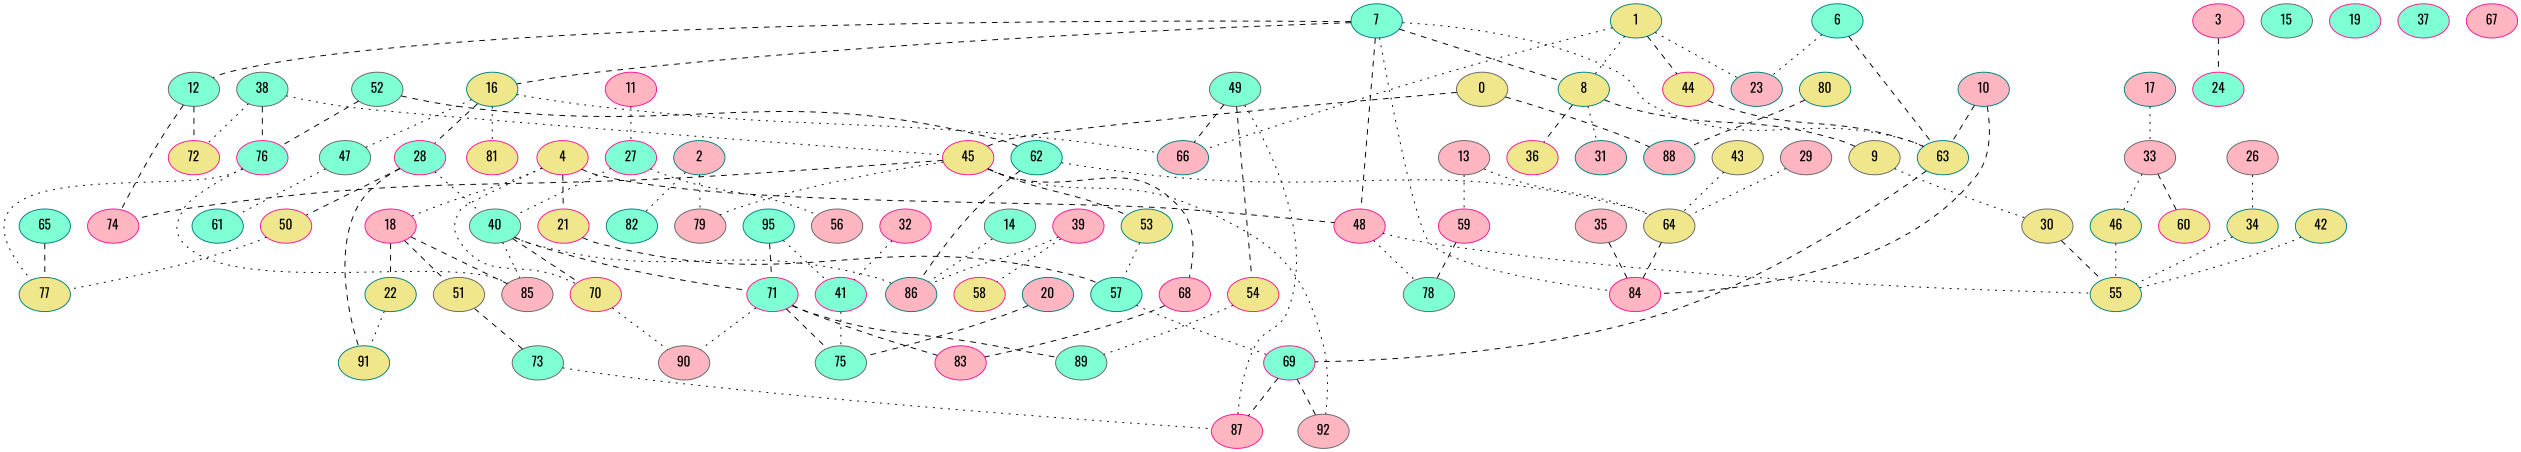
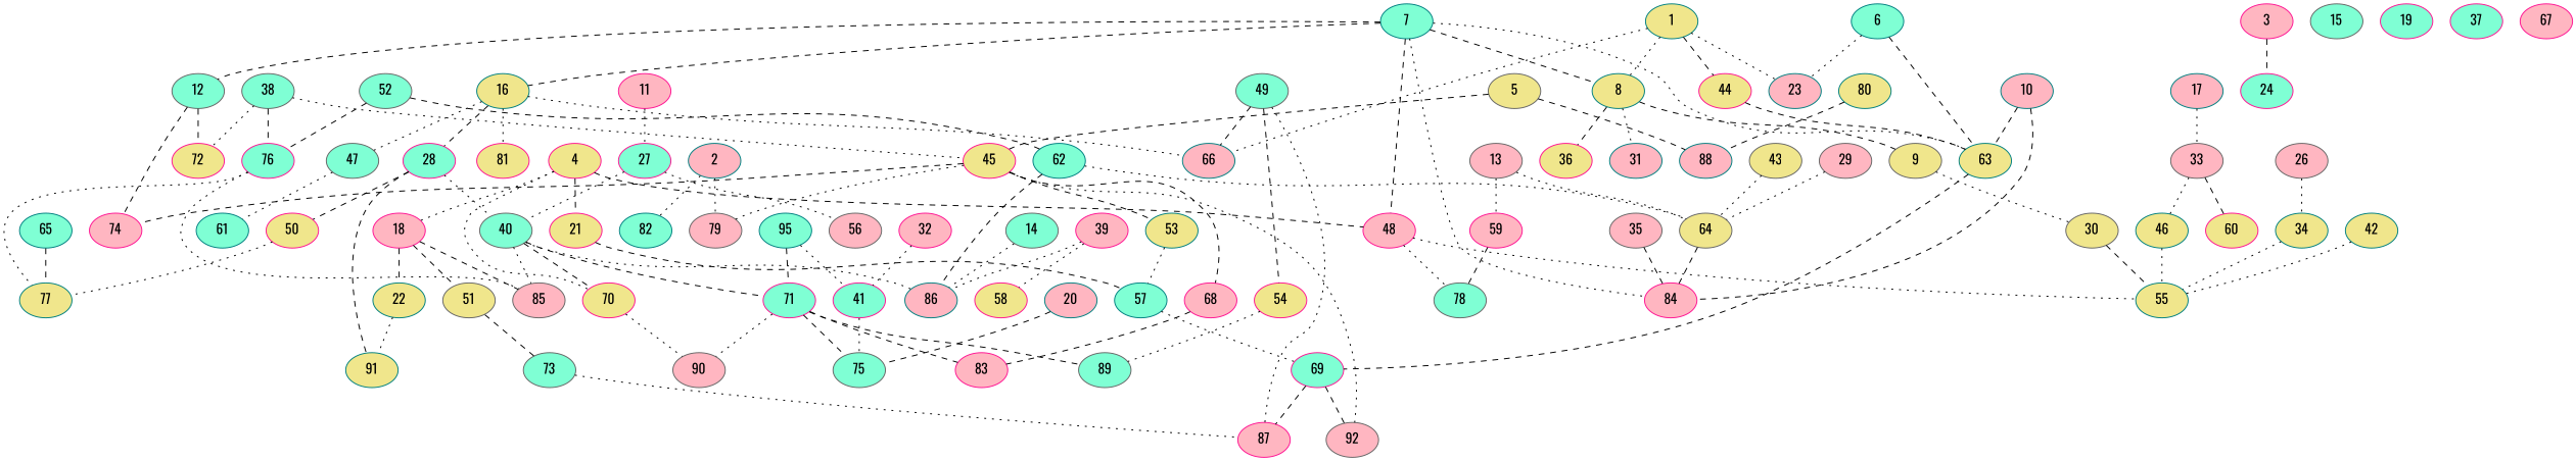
  graph {
    fontname=Oswald
    node [color=deeppink fillcolor=lightpink fontname=Oswald style=filled]
    edge [fontname=Oswald style=dotted]
    1 [color=teal fillcolor=khaki]
    8 [color=teal fillcolor=khaki]
    23 [color=teal]
    44 [fillcolor=khaki]
    66 [color=teal]
    9 [color=gray40 fillcolor=khaki]
    31 [color=teal]
    36 [fillcolor=khaki]
    63 [color=teal fillcolor=khaki]
    2 [color=teal]
    79 [color=gray40]
    82 [color=teal fillcolor=aquamarine]
    24 [fillcolor=aquamarine]
    3
    4 [fillcolor=khaki]
    18
    21 [fillcolor=khaki]
    48
    70 [fillcolor=khaki]
    22 [color=teal fillcolor=khaki]
    51 [color=gray40 fillcolor=khaki]
    85 [color=gray40]
    57 [color=teal fillcolor=aquamarine]
    55 [color=teal fillcolor=khaki]
    78 [color=gray40 fillcolor=aquamarine]
    90 [color=gray40]
-   5 [color=gray40 fillcolor=khaki label=0]
+   5 [color=gray40 fillcolor=khaki]
    45 [fillcolor=khaki]
    88 [color=teal]
    74
    53 [color=teal fillcolor=khaki]
    68
    92 [color=gray40]
    6 [color=teal fillcolor=aquamarine]
    69 [fillcolor=aquamarine]
    7 [color=teal fillcolor=aquamarine]
    12 [color=gray40 fillcolor=aquamarine]
    16 [color=teal fillcolor=khaki]
    84
    72 [fillcolor=khaki]
    28 [fillcolor=aquamarine]
    47 [color=gray40 fillcolor=aquamarine]
    81 [fillcolor=khaki]
    30 [color=gray40 fillcolor=khaki]
    10 [color=teal]
    27 [fillcolor=aquamarine]
    11
    40 [color=gray40 fillcolor=aquamarine]
    56 [color=gray40]
    13 [color=gray40]
    59
    64 [color=gray40 fillcolor=khaki]
    14 [color=gray40 fillcolor=aquamarine]
    86 [color=teal]
    15 [color=gray40 fillcolor=aquamarine]
    91 [color=teal fillcolor=khaki]
    50 [fillcolor=khaki]
    61 [color=teal fillcolor=aquamarine]
    17 [color=teal]
    33 [color=gray40]
    46 [color=teal fillcolor=khaki]
    60 [fillcolor=khaki]
    73 [color=gray40 fillcolor=aquamarine]
    19 [fillcolor=aquamarine]
    20 [color=teal]
    75 [color=gray40 fillcolor=aquamarine]
    n67 [color=teal fillcolor=aquamarine label=95]
    41 [fillcolor=aquamarine]
    71 [fillcolor=aquamarine]
    89 [color=gray40 fillcolor=aquamarine]
    83
    26 [color=gray40]
    34 [color=teal fillcolor=khaki]
    77 [color=teal fillcolor=khaki]
    29 [color=gray40]
    32
    35 [color=gray40]
    37 [fillcolor=aquamarine]
    38 [color=gray40 fillcolor=aquamarine]
    76 [fillcolor=aquamarine]
    39
    58 [fillcolor=khaki]
    42 [color=teal fillcolor=khaki]
    43 [color=gray40 fillcolor=khaki]
    49 [color=gray40 fillcolor=aquamarine]
    54 [fillcolor=khaki]
    87
    52 [color=gray40 fillcolor=aquamarine]
    62 [color=teal fillcolor=aquamarine]
    65 [color=teal fillcolor=aquamarine]
    67
    80 [color=teal fillcolor=khaki]
    1 -- 8
    1 -- 23
    1 -- 44 [style=dashed]
    1 -- 66
    8 -- 9 [style=dashed]
    8 -- 31
    8 -- 36 [style=dashed]
    44 -- 63 [style=dashed]
    9 -- 30
    63 -- 69 [style=dashed]
    2 -- 79
    2 -- 82
    3 -- 24 [style=dashed]
    4 -- 18
    4 -- 21 [style=dashed]
    4 -- 48 [style=dashed]
    4 -- 70
    18 -- 22 [style=dashed]
    18 -- 51 [style=dashed]
    18 -- 85 [style=dashed]
    21 -- 57 [style=dashed]
    48 -- 55
    48 -- 78
    70 -- 90
    22 -- 91
    51 -- 73 [style=dashed]
    57 -- 69
    5 -- 45 [style=dashed]
    5 -- 88 [style=dashed]
    45 -- 79
    45 -- 74 [style=dashed]
    45 -- 53 [style=dashed]
    45 -- 68 [style=dashed]
    45 -- 92
    53 -- 57
    68 -- 83 [style=dashed]
    6 -- 23
    6 -- 63 [style=dashed]
    69 -- 92 [style=dashed]
    69 -- 87 [style=dashed]
    7 -- 8 [style=dashed]
    7 -- 63
    7 -- 48 [style=dashed]
    7 -- 12 [style=dashed]
    7 -- 16 [style=dashed]
    7 -- 84
    12 -- 74 [style=dashed]
    12 -- 72 [style=dashed]
    16 -- 66
    16 -- 28 [style=dashed]
    16 -- 47
    16 -- 81
    28 -- 40
    28 -- 91 [style=dashed]
    28 -- 50 [style=dashed]
    47 -- 61
    30 -- 55 [style=dashed]
    10 -- 63 [style=dashed]
    10 -- 84 [style=dashed]
    27 -- 40
    27 -- 56
    11 -- 27
    40 -- 70 [style=dashed]
    40 -- 85
    40 -- 86
    40 -- 71 [style=dashed]
    13 -- 59
    13 -- 64
    59 -- 78 [style=dashed]
    64 -- 84 [style=dashed]
    14 -- 86
    50 -- 77
    17 -- 33
    33 -- 46
    33 -- 60 [style=dashed]
    46 -- 55
    73 -- 87
    20 -- 75 [style=dashed]
    n67 -- 41
    n67 -- 71 [style=dashed]
    41 -- 75
    71 -- 90
    71 -- 75 [style=dashed]
    71 -- 89 [style=dashed]
    71 -- 83 [style=dashed]
    26 -- 34
    34 -- 55
    29 -- 64
    32 -- 41
    35 -- 84 [style=dashed]
    38 -- 45
    38 -- 72
    38 -- 76 [style=dashed]
    76 -- 85
    76 -- 77
    39 -- 86
    39 -- 58
    42 -- 55
    43 -- 64
    49 -- 66 [style=dashed]
    49 -- 54 [style=dashed]
    49 -- 87
    54 -- 89
    52 -- 76 [style=dashed]
    52 -- 62 [style=dashed]
    62 -- 64
    62 -- 86 [style=dashed]
    65 -- 77 [style=dashed]
    80 -- 88 [style=dashed]
  }
